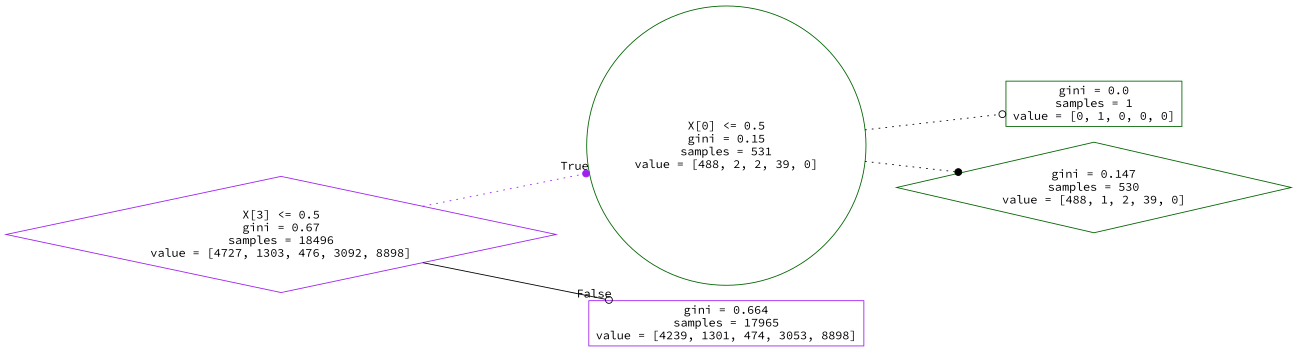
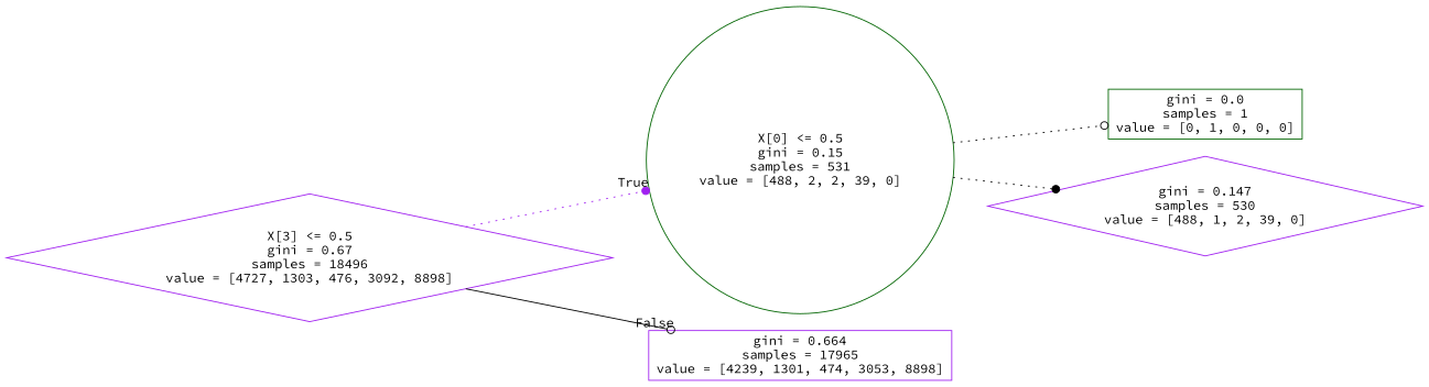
  digraph {
    rankdir=LR
    fontname="Source Code Pro"
    node [shape=diamond color=darkgreen fontname="Source Code Pro"]
    edge [color=black style=dotted arrowhead=dot fontname="Source Code Pro"]
    n1 [label="X[3] <= 0.5\ngini = 0.67\nsamples = 18496\nvalue = [4727, 1303, 476, 3092, 8898]" color=purple]
    n2 [label="X[0] <= 0.5\ngini = 0.15\nsamples = 531\nvalue = [488, 2, 2, 39, 0]" shape=circle]
    n3 [label="gini = 0.664\nsamples = 17965\nvalue = [4239, 1301, 474, 3053, 8898]" shape=box color=purple]
    n4 [label="gini = 0.0\nsamples = 1\nvalue = [0, 1, 0, 0, 0]" shape=box]
-   n5 [label="gini = 0.147\nsamples = 530\nvalue = [488, 1, 2, 39, 0]"]
+   n5 [label="gini = 0.147\nsamples = 530\nvalue = [488, 1, 2, 39, 0]" color=purple]
    n1 -> n2 [headlabel=True labelangle=45 labeldistance=2.5 color=purple]
    n1 -> n3 [headlabel=False labelangle=-45 labeldistance=2.5 style=solid arrowhead=odot]
    n2 -> n4 [arrowhead=odot]
    n2 -> n5
  }
